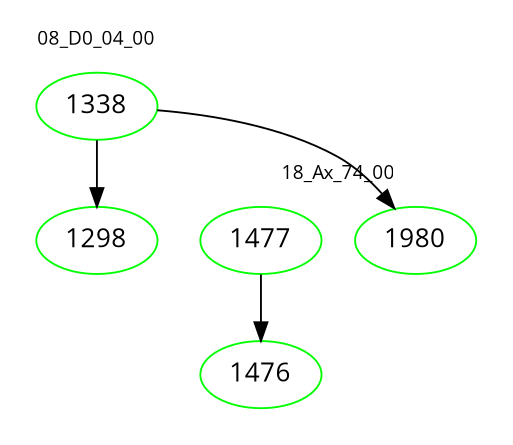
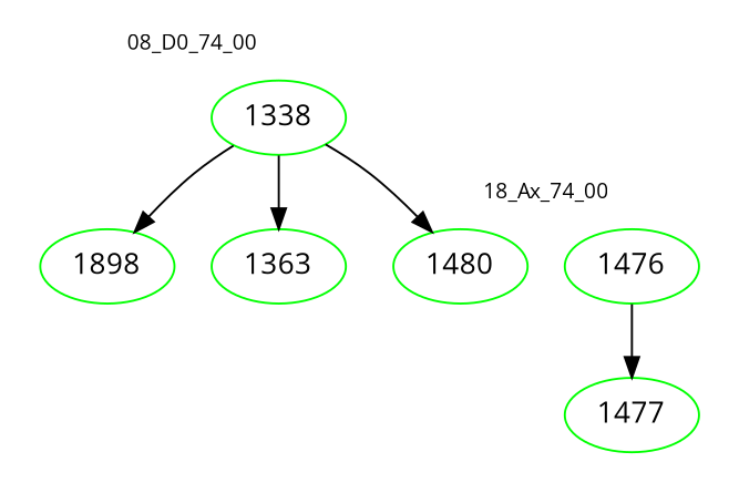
  digraph {
    fontname="Open Sans"
    node [color=green fontname="Open Sans"]
    edge [color=black fontname="Open Sans"]
    n1 [label=1476]
-   n2 [label=1980]
+   n2 [label=1480]
    n3 [label=1477]
    n4 [label=1338]
-   n5 [label=1298]
+   n5 [label=1898]
+   n6 [label=1363]
    subgraph cluster_1 {
      color=white
      fontsize=10
      label="18_Ax_74_00"
      n1
      n2
      n3
    }
    subgraph cluster_2 {
      color=white
      fontsize=10
-     label="08_D0_04_00"
+     label="08_D0_74_00"
      n4
      n5
+     n6
    }
-   n3 -> n1
+   n1 -> n3
    n4 -> n2
    n4 -> n5
+   n4 -> n6
  }
